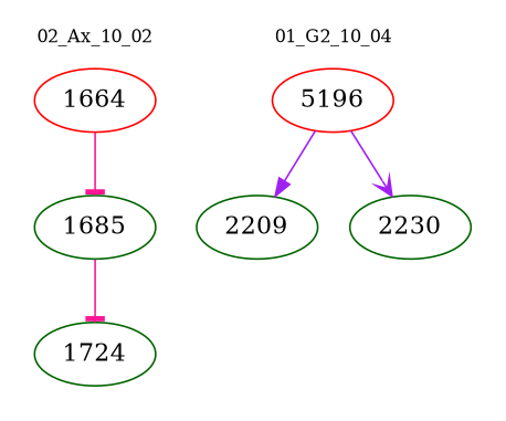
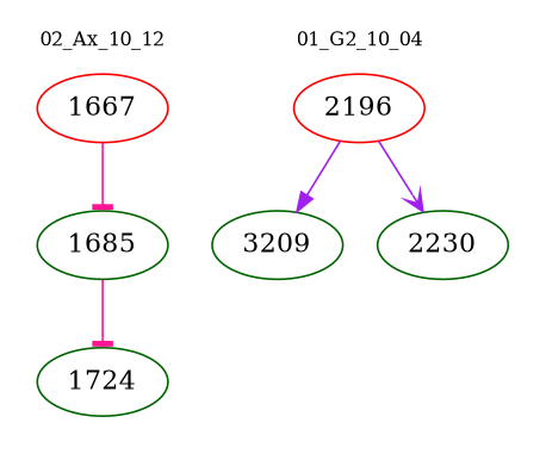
  digraph {
    node [color=darkgreen]
    edge [arrowhead=tee color=deeppink]
    n1 [label=1685]
-   n2 [color=red label=1664]
+   n2 [color=red label=1667]
    n3 [label=1724]
-   n4 [color=red label=5196]
-   n5 [label=2209]
+   n4 [color=red label=2196]
+   n5 [label=3209]
    n6 [label=2230]
    subgraph cluster_1 {
      color=white
      fontsize=10
-     label="02_Ax_10_02"
+     label="02_Ax_10_12"
      n1
      n2
      n3
    }
    subgraph cluster_2 {
      color=white
      fontsize=10
      label="01_G2_10_04"
      n4
      n5
      n6
    }
    n1 -> n3
    n2 -> n1
    n4 -> n5 [arrowhead=normal color=purple]
    n4 -> n6 [arrowhead=vee color=purple]
  }
